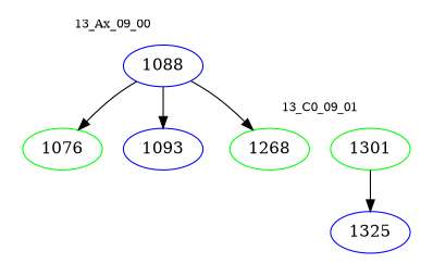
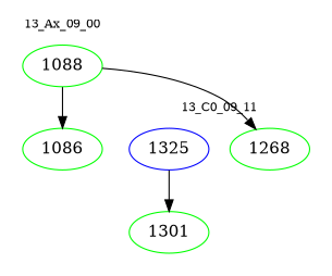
  digraph {
    node [color=green]
    edge [color=black]
-   n1 [color=blue label=1088]
-   n2 [label=1076]
-   n3 [color=blue label=1093]
+   n1 [label=1088]
+   n2 [label=1086]
    n4 [label=1301]
    n5 [label=1268]
    n6 [color=blue label=1325]
    subgraph cluster_1 {
      color=white
      fontsize=10
      label="13_Ax_09_00"
      n1
      n2
-     n3
    }
    subgraph cluster_2 {
      color=white
      fontsize=10
-     label="13_C0_09_01"
+     label="13_C0_09_11"
      n4
      n5
      n6
    }
    n1 -> n2
-   n1 -> n3
    n1 -> n5
-   n4 -> n6
+   n6 -> n4
  }
